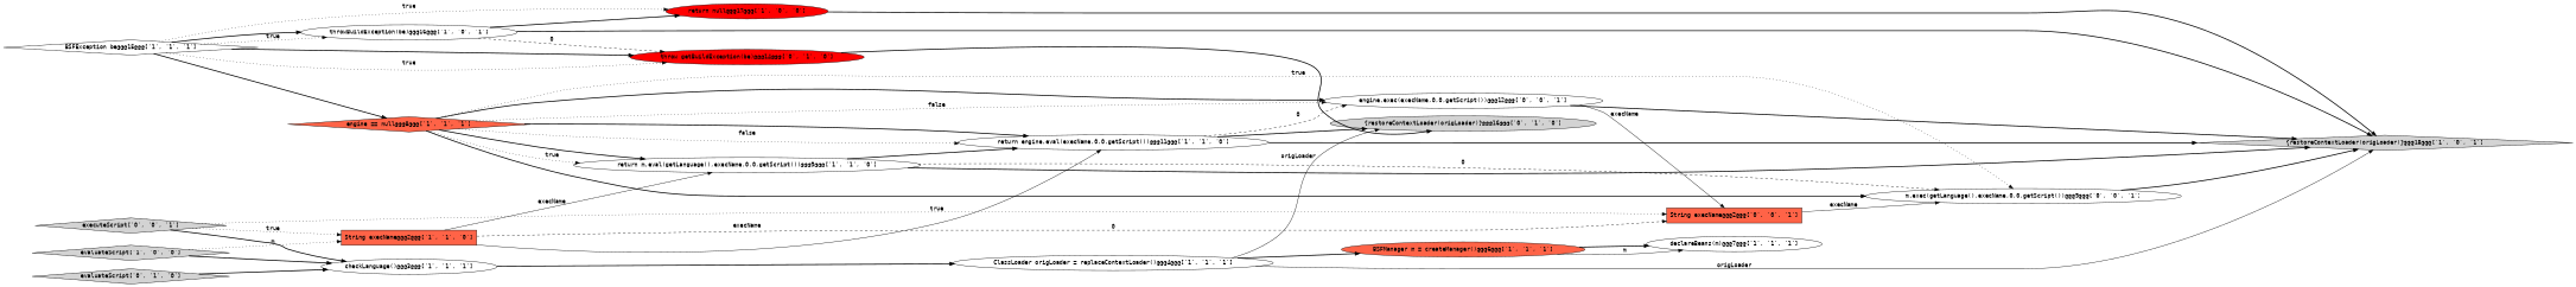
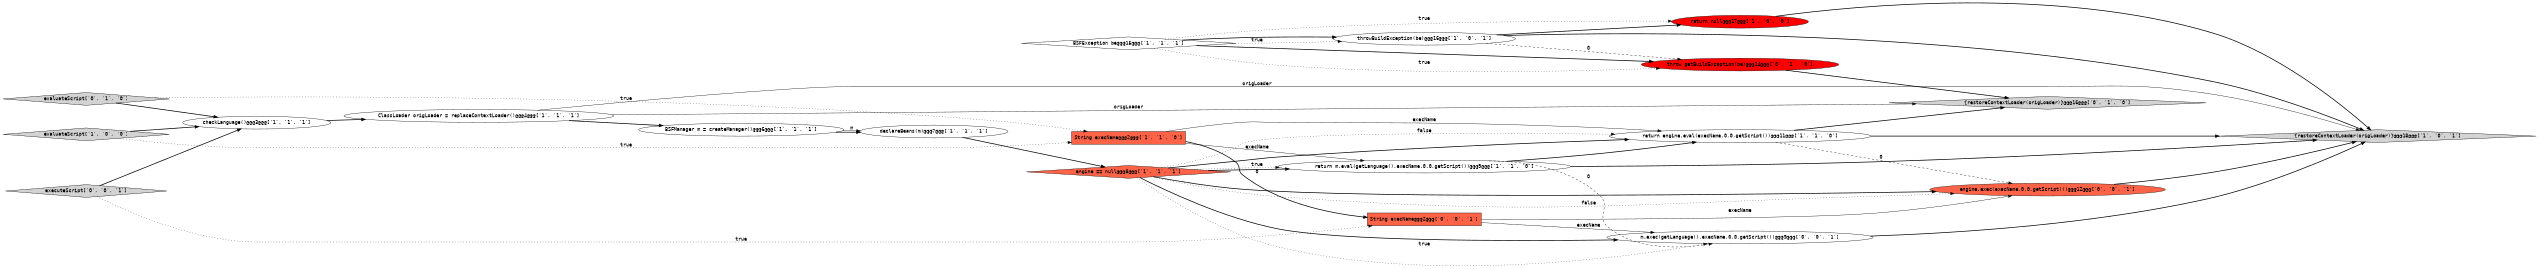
  digraph {
    fontname="DejaVu Sans Mono"
    rankdir=LR
    node [fillcolor=white fontname="DejaVu Sans Mono" shape=ellipse style=filled]
    edge [fontname="DejaVu Sans Mono" style=bold]
    n1 [fillcolor=red label="throw getBuildException(be)@@@14@@@['0', '1', '0']"]
-   n2 [fillcolor=lightgray label="{restoreContextLoader(origLoader)}@@@16@@@['0', '1', '0']"]
+   n2 [fillcolor=lightgray label="{restoreContextLoader(origLoader)}@@@16@@@['0', '1', '0']" shape=diamond]
    n3 [label="ClassLoader origLoader = replaceContextLoader()@@@4@@@['1', '1', '1']"]
    n4 [fillcolor=lightgray label="{restoreContextLoader(origLoader)}@@@18@@@['1', '0', '1']" shape=diamond]
-   n5 [fillcolor=tomato label="BSFManager m = createManager()@@@6@@@['1', '1', '1']"]
+   n5 [label="BSFManager m = createManager()@@@6@@@['1', '1', '1']"]
    n6 [label="declareBeans(m)@@@7@@@['1', '1', '1']"]
    n7 [label="throwBuildException(be)@@@16@@@['1', '0', '1']"]
    n8 [fillcolor=red label="return null@@@17@@@['1', '0', '0']"]
    n9 [fillcolor=lightgray label="executeScript['0', '0', '1']" shape=diamond]
    n10 [fillcolor=tomato label="String execName@@@2@@@['0', '0', '1']" shape=box]
    n11 [label="checkLanguage()@@@3@@@['1', '1', '1']"]
    n12 [label="m.exec(getLanguage(),execName,0,0,getScript())@@@9@@@['0', '0', '1']"]
-   n13 [label="engine.exec(execName,0,0,getScript())@@@12@@@['0', '0', '1']"]
+   n13 [fillcolor=tomato label="engine.exec(execName,0,0,getScript())@@@12@@@['0', '0', '1']"]
    n14 [fillcolor=tomato label="engine == null@@@8@@@['1', '1', '1']" shape=diamond]
    n15 [label="return engine.eval(execName,0,0,getScript())@@@11@@@['1', '1', '0']"]
    n16 [label="return m.eval(getLanguage(),execName,0,0,getScript())@@@9@@@['1', '1', '0']"]
    n17 [fillcolor=lightgray label="evaluateScript['1', '0', '0']" shape=diamond]
    n18 [fillcolor=tomato label="String execName@@@2@@@['1', '1', '0']" shape=box]
    n19 [fillcolor=lightgray label="evaluateScript['0', '1', '0']" shape=diamond]
    n20 [label="BSFException be@@@15@@@['1', '1', '1']" shape=diamond]
    n1 -> n2
    n3 -> n2 [label=origLoader style=solid]
    n3 -> n4 [label=origLoader style=solid]
    n3 -> n5
    n5 -> n6 [label=m style=solid]
    n5 -> n6
-   n20 -> n14
+   n6 -> n14
    n7 -> n1 [label=0 style=dashed]
    n7 -> n4
    n7 -> n8
    n8 -> n4
    n9 -> n10 [label=true style=dotted]
    n9 -> n11
    n10 -> n12 [label=execName style=solid]
-   n13 -> n10 [label=execName style=solid]
+   n10 -> n13 [label=execName style=solid]
    n11 -> n3
    n12 -> n4
    n13 -> n4
    n14 -> n12
    n14 -> n12 [label=true style=dotted]
    n14 -> n13
    n14 -> n13 [label=false style=dotted]
    n14 -> n15 [label=false style=dotted]
    n14 -> n15
    n14 -> n16
    n14 -> n16 [label=true style=dotted]
    n15 -> n2
    n15 -> n4
    n15 -> n13 [label=0 style=dashed]
    n16 -> n4
    n16 -> n12 [label=0 style=dashed]
    n16 -> n15
    n17 -> n11
-   n17 -> n18 [label=m style=dotted]
-   n18 -> n10 [label=0 style=dashed]
+   n17 -> n18 [label=true style=dotted]
+   n18 -> n10 [label=0]
    n18 -> n15 [label=execName style=solid]
    n18 -> n16 [label=execName style=solid]
    n19 -> n11
-   n9 -> n18 [label=true style=dotted]
+   n19 -> n18 [label=true style=dotted]
    n20 -> n1 [label=true style=dotted]
    n20 -> n1
    n20 -> n7 [label=true style=dotted]
    n20 -> n7
    n20 -> n8 [label=true style=dotted]
  }
